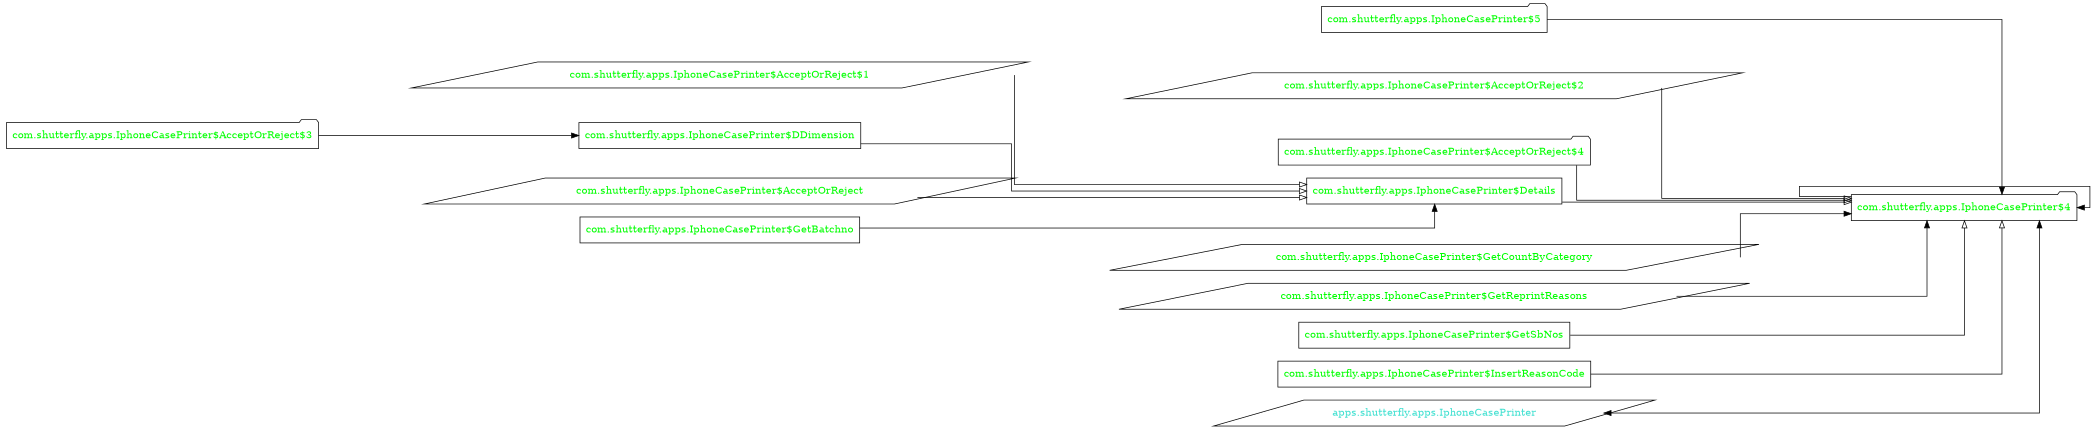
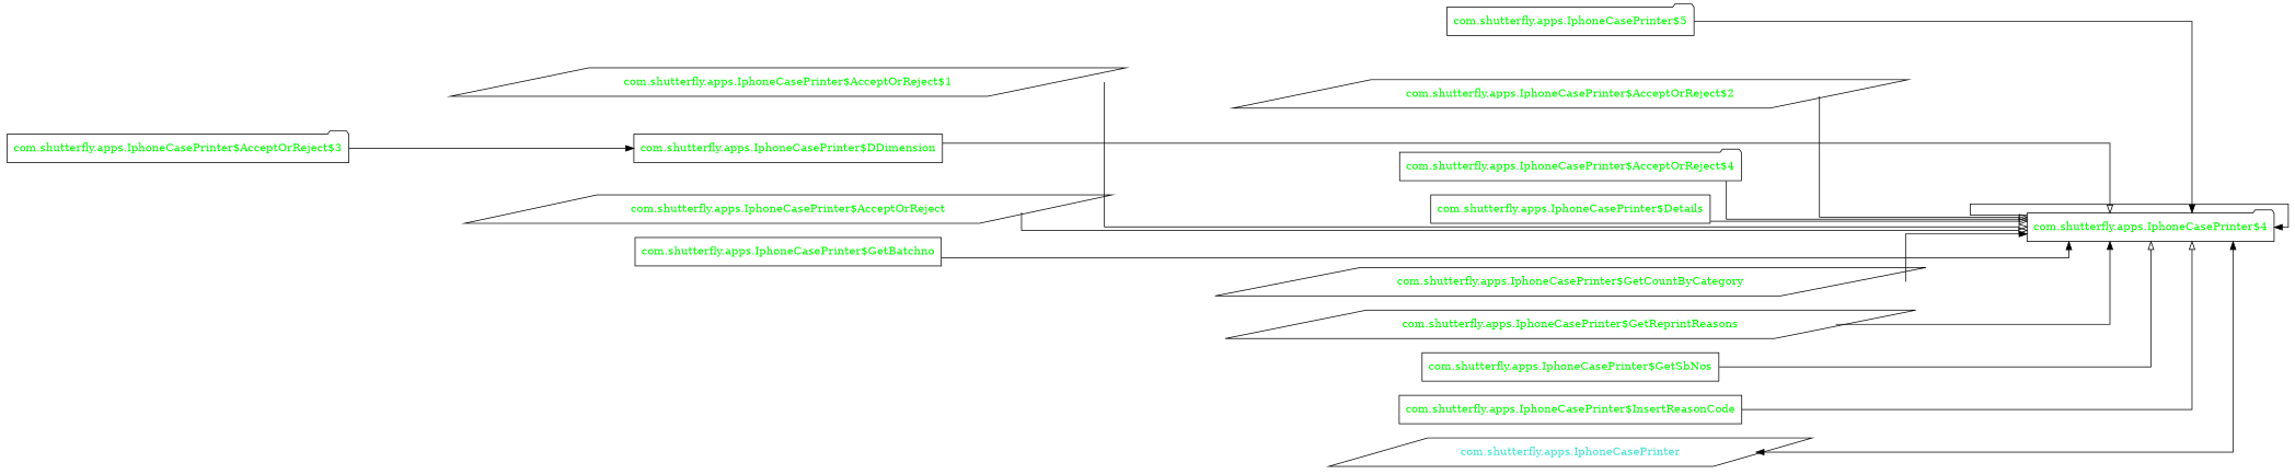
  digraph {
    concentrate=true
    rankdir=LR
    ranksep=2.0
    splines=ortho
    node [fontcolor=green shape=parallelogram]
    edge [arrowhead=onormal]
    "com.shutterfly.apps.IphoneCasePrinter$4" [shape=folder]
    "com.shutterfly.apps.IphoneCasePrinter$5" [shape=folder]
    "com.shutterfly.apps.IphoneCasePrinter$AcceptOrReject$1"
    "com.shutterfly.apps.IphoneCasePrinter$AcceptOrReject$2"
    "com.shutterfly.apps.IphoneCasePrinter$AcceptOrReject$3" [shape=folder]
    "com.shutterfly.apps.IphoneCasePrinter$DDimension" [shape=box]
    "com.shutterfly.apps.IphoneCasePrinter$AcceptOrReject$4" [shape=folder]
    "com.shutterfly.apps.IphoneCasePrinter$AcceptOrReject"
    "com.shutterfly.apps.IphoneCasePrinter$Details" [shape=box]
    "com.shutterfly.apps.IphoneCasePrinter$GetBatchno" [shape=box]
    "com.shutterfly.apps.IphoneCasePrinter$GetCountByCategory"
    "com.shutterfly.apps.IphoneCasePrinter$GetReprintReasons"
    "com.shutterfly.apps.IphoneCasePrinter$GetSbNos" [shape=box]
    "com.shutterfly.apps.IphoneCasePrinter$InsertReasonCode" [shape=box]
-   "com.shutterfly.apps.IphoneCasePrinter" [fontcolor=turquoise label="apps.shutterfly.apps.IphoneCasePrinter"]
+   "com.shutterfly.apps.IphoneCasePrinter" [fontcolor=turquoise]
    "com.shutterfly.apps.IphoneCasePrinter$4" -> "com.shutterfly.apps.IphoneCasePrinter$4" [arrowhead=normal]
    "com.shutterfly.apps.IphoneCasePrinter$5" -> "com.shutterfly.apps.IphoneCasePrinter$4" [arrowhead=normal]
-   "com.shutterfly.apps.IphoneCasePrinter$AcceptOrReject$1" -> "com.shutterfly.apps.IphoneCasePrinter$Details"
+   "com.shutterfly.apps.IphoneCasePrinter$AcceptOrReject$1" -> "com.shutterfly.apps.IphoneCasePrinter$4"
    "com.shutterfly.apps.IphoneCasePrinter$AcceptOrReject$2" -> "com.shutterfly.apps.IphoneCasePrinter$4"
    "com.shutterfly.apps.IphoneCasePrinter$AcceptOrReject$3" -> "com.shutterfly.apps.IphoneCasePrinter$DDimension" [arrowhead=normal]
-   "com.shutterfly.apps.IphoneCasePrinter$DDimension" -> "com.shutterfly.apps.IphoneCasePrinter$Details"
+   "com.shutterfly.apps.IphoneCasePrinter$DDimension" -> "com.shutterfly.apps.IphoneCasePrinter$4"
    "com.shutterfly.apps.IphoneCasePrinter$AcceptOrReject$4" -> "com.shutterfly.apps.IphoneCasePrinter$4"
-   "com.shutterfly.apps.IphoneCasePrinter$AcceptOrReject" -> "com.shutterfly.apps.IphoneCasePrinter$Details"
+   "com.shutterfly.apps.IphoneCasePrinter$AcceptOrReject" -> "com.shutterfly.apps.IphoneCasePrinter$4"
    "com.shutterfly.apps.IphoneCasePrinter$Details" -> "com.shutterfly.apps.IphoneCasePrinter$4"
-   "com.shutterfly.apps.IphoneCasePrinter$GetBatchno" -> "com.shutterfly.apps.IphoneCasePrinter$Details" [arrowhead=normal]
+   "com.shutterfly.apps.IphoneCasePrinter$GetBatchno" -> "com.shutterfly.apps.IphoneCasePrinter$4" [arrowhead=normal]
    "com.shutterfly.apps.IphoneCasePrinter$GetCountByCategory" -> "com.shutterfly.apps.IphoneCasePrinter$4" [arrowhead=normal]
    "com.shutterfly.apps.IphoneCasePrinter$GetReprintReasons" -> "com.shutterfly.apps.IphoneCasePrinter$4" [arrowhead=normal]
    "com.shutterfly.apps.IphoneCasePrinter$GetSbNos" -> "com.shutterfly.apps.IphoneCasePrinter$4"
    "com.shutterfly.apps.IphoneCasePrinter$InsertReasonCode" -> "com.shutterfly.apps.IphoneCasePrinter$4"
    "com.shutterfly.apps.IphoneCasePrinter" -> "com.shutterfly.apps.IphoneCasePrinter$4" [dir=both arrowhead=""]
  }
